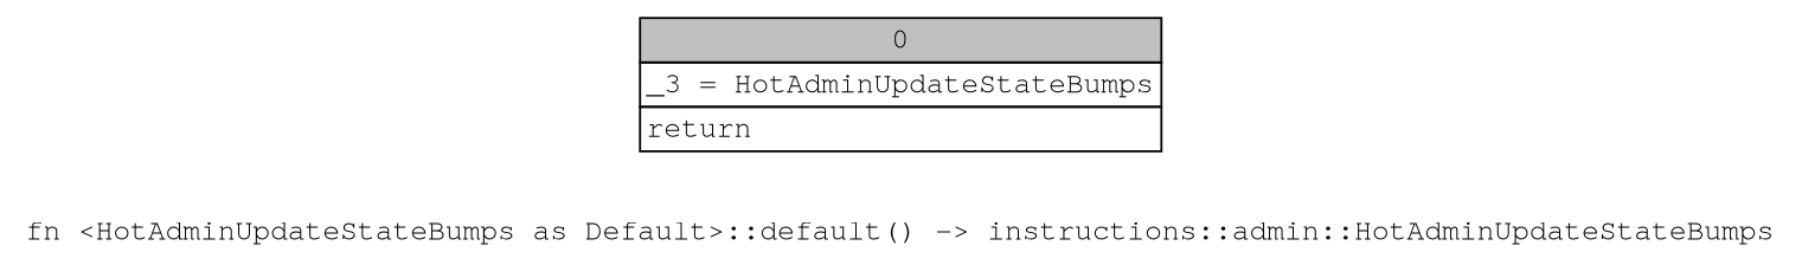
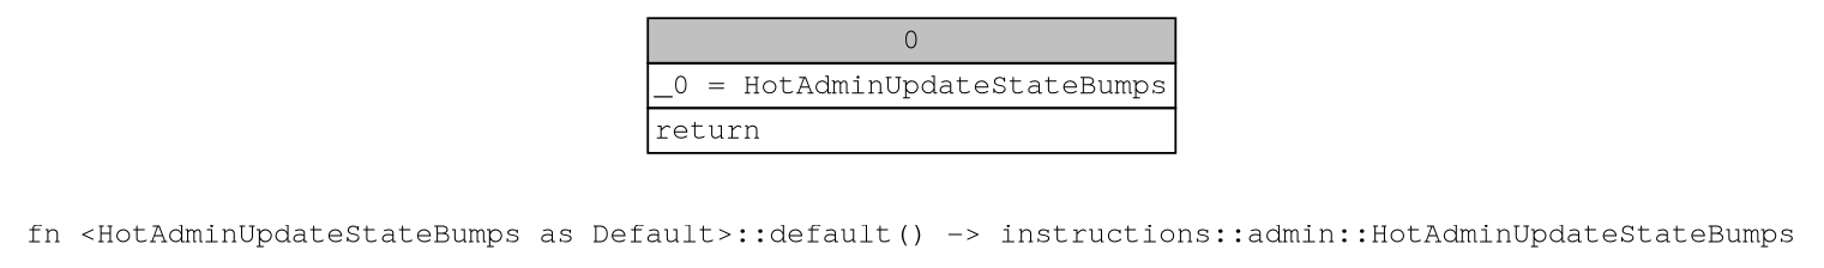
  digraph {
    fontname="Courier, monospace"
    label=<fn &lt;HotAdminUpdateStateBumps as Default&gt;::default() -&gt; instructions::admin::HotAdminUpdateStateBumps<br align="left"/>>
-   n1 [fontname="Courier, monospace" label=<<table border="0" cellborder="1" cellspacing="0"><tr><td bgcolor="gray" align="center" colspan="1">0</td></tr><tr><td align="left" balign="left">_3 = HotAdminUpdateStateBumps<br/></td></tr><tr><td align="left">return</td></tr></table>> shape=none]
+   n1 [fontname="Courier, monospace" label=<<table border="0" cellborder="1" cellspacing="0"><tr><td bgcolor="gray" align="center" colspan="1">0</td></tr><tr><td align="left" balign="left">_0 = HotAdminUpdateStateBumps<br/></td></tr><tr><td align="left">return</td></tr></table>> shape=none]
  }
